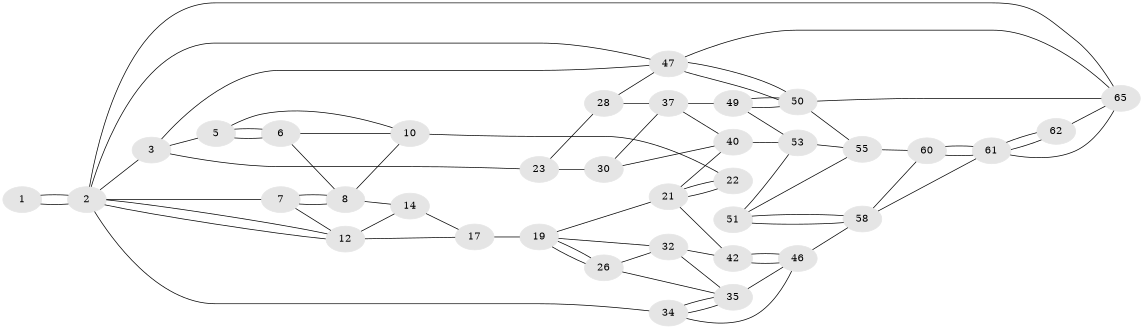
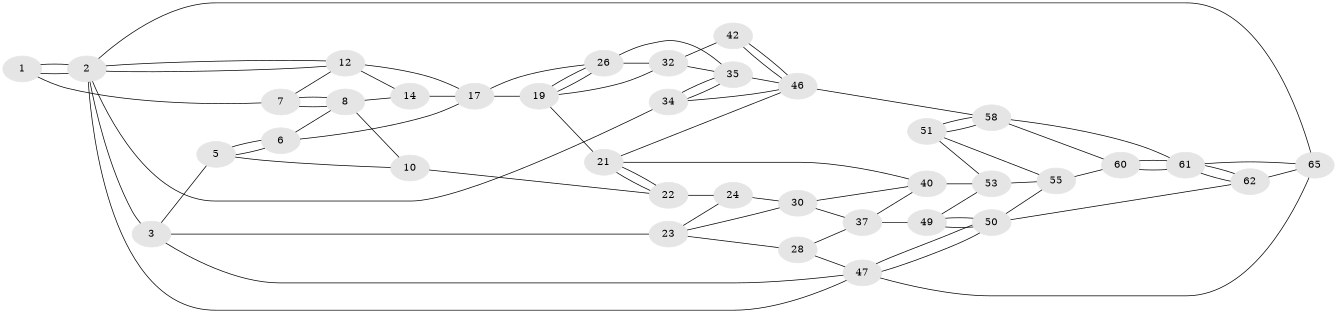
  graph {
    rankdir=LR
    node [color=gray90 style=filled]
    2 [super="+33"]
    1
    7
    3 [super="+4"]
    12 [super="+13"]
    34
    47 [super="+48"]
    65 [super="+66"]
    8 [super="+15"]
    5 [super="+11"]
    23 [super="+27"]
    14
    17 [super="+18"]
    35 [super="+45"]
    46 [super="+57"]
    50 [super="+63"]
    6 [super="+9"]
    10 [super="+16"]
    28 [super="+29"]
+   24 [super="+25"]
    30 [super="+36"]
    37 [super="+38"]
    22
    19 [super="+20"]
    26 [super="+31"]
    21 [super="+39"]
    32 [super="+41"]
    40 [super="+44"]
    42 [super="+43"]
    53 [super="+54"]
    49
    58 [super="+59"]
    55 [super="+56"]
    51 [super="+52"]
    60
    61 [super="+64"]
    62
    2 -- 3
    2 -- 12
    2 -- 12
    2 -- 34
    2 -- 47
    2 -- 65
    1 -- 2
    1 -- 2
-   2 -- 7
+   1 -- 7
    7 -- 12
    7 -- 8
    7 -- 8
    3 -- 47
    3 -- 5
    3 -- 23
    12 -- 14
    12 -- 17
    34 -- 35
    34 -- 35
    34 -- 46
    47 -- 65
    47 -- 50
    47 -- 50
    8 -- 14
    8 -- 10
    5 -- 6
    5 -- 6
    5 -- 10
    23 -- 28
+   23 -- 24
    23 -- 30
    14 -- 17
    17 -- 19
+   17 -- 26
    35 -- 46
    46 -- 58
    50 -- 55
-   50 -- 65
+   50 -- 62
    6 -- 8
-   6 -- 10
+   6 -- 17
    10 -- 22
    28 -- 47
    28 -- 37
+   24 -- 30
    30 -- 37
    30 -- 40
    37 -- 40
    37 -- 49
+   22 -- 24
    19 -- 26
    19 -- 26
    19 -- 21
    19 -- 32
    26 -- 35
    26 -- 32
    21 -- 22
    21 -- 22
    21 -- 40
-   21 -- 42
+   21 -- 46
    32 -- 35
    32 -- 42
    40 -- 53
    42 -- 46
    42 -- 46
    53 -- 55
    49 -- 50
    49 -- 50
    49 -- 53
    58 -- 60
    58 -- 61
    55 -- 60
    51 -- 53
    51 -- 58
    51 -- 58
    51 -- 55
    60 -- 61
    60 -- 61
    61 -- 65
    61 -- 62
    61 -- 62
    62 -- 65
  }
